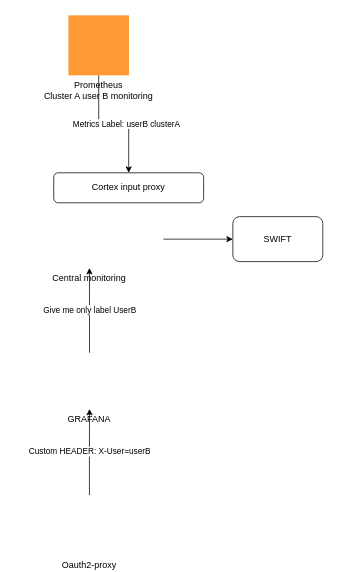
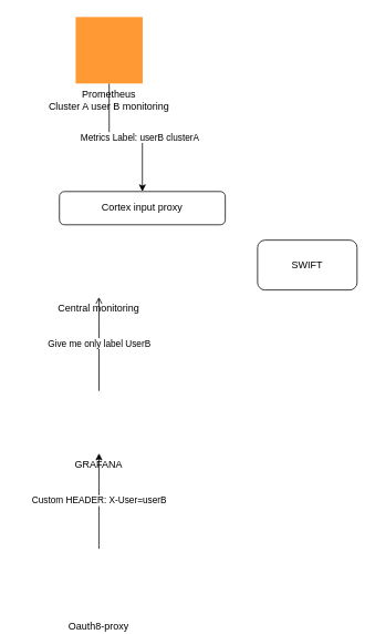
  <mxCell id="0" />
  <mxCell id="1" parent="0" />
- <mxCell id="2" style="edgeStyle=orthogonalEdgeStyle;rounded=0;orthogonalLoop=1;jettySize=auto;html=1;" parent="1" source="3" target="11" edge="1"><mxGeometry relative="1" as="geometry" /></mxCell>
  <mxCell id="3" value="Central monitoring" style="shape=image;imageAspect=0;aspect=fixed;verticalLabelPosition=bottom;verticalAlign=top;image=https://cortexmetrics.io/images/cortex-horizontal.svg;direction=east;" parent="1" vertex="1"><mxGeometry x="20" y="280" width="197.44" height="77" as="geometry" /></mxCell>
- <mxCell id="4" value="Give me only label UserB" style="edgeStyle=orthogonalEdgeStyle;rounded=0;orthogonalLoop=1;jettySize=auto;html=1;entryX=0.5;entryY=1;entryDx=0;entryDy=0;" parent="1" source="5" target="3" edge="1"><mxGeometry relative="1" as="geometry" /></mxCell>
+ <mxCell id="4" value="Give me only label UserB" style="edgeStyle=orthogonalEdgeStyle;rounded=0;orthogonalLoop=1;jettySize=auto;html=1;entryX=0.5;entryY=1;entryDx=0;entryDy=0;endArrow=open;" parent="1" source="5" target="3" edge="1"><mxGeometry relative="1" as="geometry" /></mxCell>
  <mxCell id="5" value="GRAFANA" style="shape=image;imageAspect=0;aspect=fixed;verticalLabelPosition=bottom;verticalAlign=top;image=https://monit-grafana.cern.ch/public/img/grafana_icon.svg;" parent="1" vertex="1"><mxGeometry x="82.66" y="470" width="72.12" height="75" as="geometry" /></mxCell>
  <mxCell id="6" value="Custom HEADER: X-User=userB" style="edgeStyle=orthogonalEdgeStyle;rounded=0;orthogonalLoop=1;jettySize=auto;html=1;" parent="1" source="7" target="5" edge="1"><mxGeometry relative="1" as="geometry" /></mxCell>
- <mxCell id="7" value="Oauth2-proxy" style="shape=image;imageAspect=0;aspect=fixed;verticalLabelPosition=bottom;verticalAlign=top;image=https://oauth2-proxy.github.io/oauth2-proxy/img/logos/OAuth2_Proxy_icon.svg;" parent="1" vertex="1"><mxGeometry x="78.72" y="660" width="80" height="80" as="geometry" /></mxCell>
+ <mxCell id="7" value="Oauth8-proxy" style="shape=image;imageAspect=0;aspect=fixed;verticalLabelPosition=bottom;verticalAlign=top;image=https://oauth2-proxy.github.io/oauth2-proxy/img/logos/OAuth2_Proxy_icon.svg;" parent="1" vertex="1"><mxGeometry x="78.72" y="660" width="80" height="80" as="geometry" /></mxCell>
  <mxCell id="8" value="Metrics Label: userB clusterA" style="edgeStyle=orthogonalEdgeStyle;rounded=0;orthogonalLoop=1;jettySize=auto;html=1;exitX=0.5;exitY=1;exitDx=0;exitDy=0;" parent="1" source="9" target="10" edge="1"><mxGeometry x="0.2" relative="1" as="geometry"><mxPoint as="offset" /></mxGeometry></mxCell>
  <mxCell id="9" value="Prometheus&#10;Cluster A user B monitoring" style="shape=image;imageAspect=0;aspect=fixed;verticalLabelPosition=bottom;verticalAlign=top;image=https://prometheus.io/assets/prometheus_logo_grey.svg;imageBackground=#FF9933;" parent="1" vertex="1"><mxGeometry x="90.71" y="20" width="80.7" height="80" as="geometry" /></mxCell>
  <mxCell id="10" value="Cortex input proxy" style="rounded=1;whiteSpace=wrap;html=1;" parent="1" vertex="1"><mxGeometry x="71.06" y="230" width="200" height="40" as="geometry" /></mxCell>
  <mxCell id="11" value="SWIFT" style="rounded=1;whiteSpace=wrap;html=1;" parent="1" vertex="1"><mxGeometry x="310" y="288.5" width="120" height="60" as="geometry" /></mxCell>
